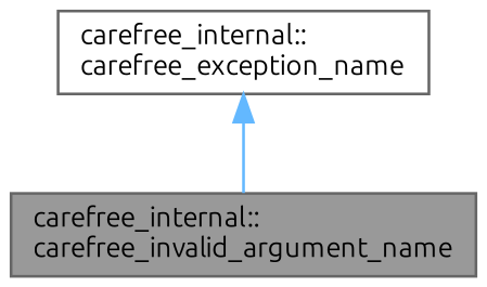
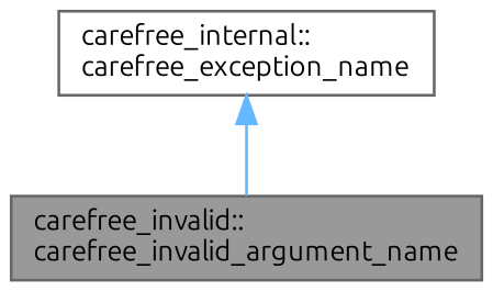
  digraph {
    fontname=Ubuntu
    node [color=gray40 fontname=Ubuntu fontsize=10 shape=box style=filled]
-   n1 [fillcolor=grey60 fontcolor=black height=0.2 label="carefree_internal::\lcarefree_invalid_argument_name" width=0.4]
+   n1 [fillcolor=grey60 fontcolor=black height=0.2 label="carefree_invalid::\lcarefree_invalid_argument_name" width=0.4]
    n2 [fillcolor=white height=0.2 label="carefree_internal::\lcarefree_exception_name" width=0.4]
    n2 -> n1 [color=steelblue1 dir=back fontname=Ubuntu fontsize=10 labelfontname=Helvetica labelfontsize=10 style=solid]
  }
